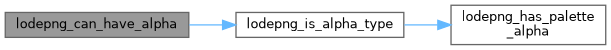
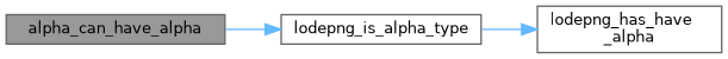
  digraph {
    rankdir=LR
    node [color=grey40 fillcolor=white fontname=Helvetica fontsize=10 shape=box style=filled]
    edge [color=steelblue1 fontname=Helvetica fontsize=10 labelfontname=Helvetica labelfontsize=10 style=solid]
-   n1 [color=gray40 fillcolor=grey60 fontcolor=black height=0.2 label=lodepng_can_have_alpha width=0.4]
+   n1 [color=gray40 fillcolor=grey60 fontcolor=black height=0.2 label=alpha_can_have_alpha width=0.4]
    n2 [height=0.2 label=lodepng_is_alpha_type width=0.4]
-   n3 [height=0.2 label="lodepng_has_palette\l_alpha" width=0.4]
+   n3 [height=0.2 label="lodepng_has_have\l_alpha" width=0.4]
    n1 -> n2
    n2 -> n3
  }
